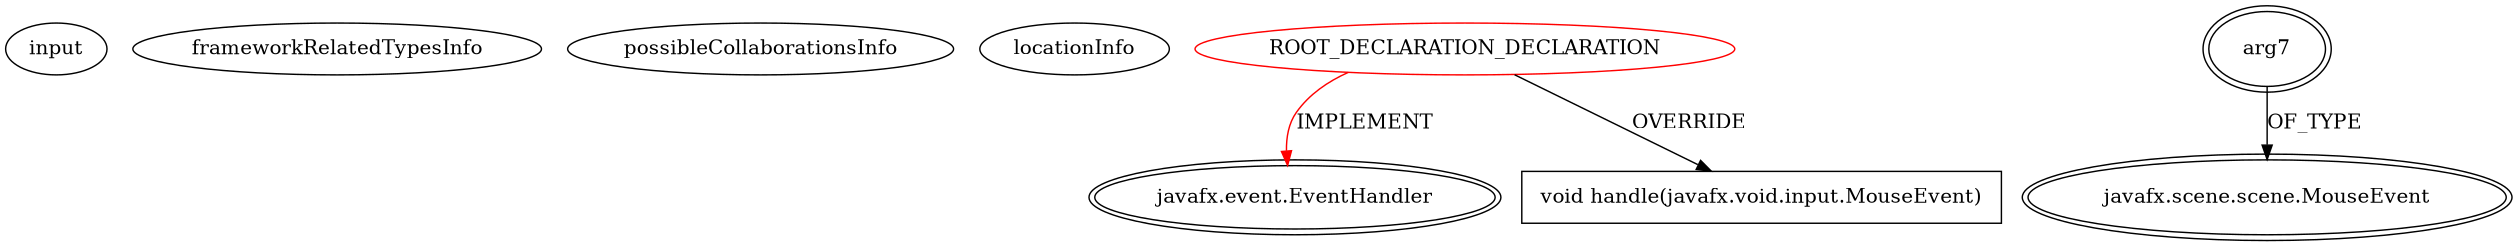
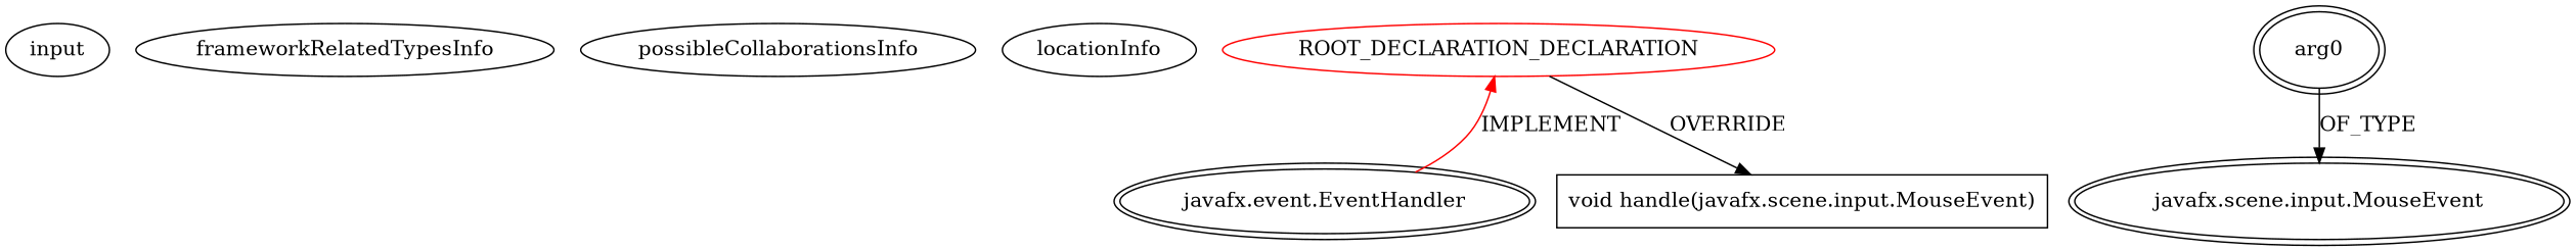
  digraph {
    n1 [category=extension_graph graphId=1536 isAnonymous=true label=input possibleRelation=false]
    frameworkRelatedTypesInfo [0="javafx.event.EventHandler"]
    possibleCollaborationsInfo
    locationInfo [contextSignature="void configureYearPane(javafx.scene.layout.HBox)" filePath="/UrsKR-fxcalendar/fxcalendar-master/src/main/java/com/sai/javafx/calendar/TopPane.java" graphId=1536 projectName="UrsKR-fxcalendar"]
    n5 [color=red isFrameworkType=false label=ROOT_DECLARATION_DECLARATION vertexType=ROOT_ANONYMOUS_DECLARATION]
    n6 [isFrameworkType=true label="javafx.event.EventHandler" peripheries=2 vertexType=FRAMEWORK_INTERFACE_TYPE]
-   n7 [isFrameworkType=false label="void handle(javafx.void.input.MouseEvent)" shape=box vertexType=OVERRIDING_METHOD_DECLARATION]
-   n8 [isFrameworkType=true label=arg7 peripheries=2 vertexType=PARAMETER_DECLARATION]
-   n9 [isFrameworkType=true label="javafx.scene.scene.MouseEvent" peripheries=2 vertexType=FRAMEWORK_CLASS_TYPE]
-   n5 -> n6 [color=red label=IMPLEMENT]
+   n7 [isFrameworkType=false label="void handle(javafx.scene.input.MouseEvent)" shape=box vertexType=OVERRIDING_METHOD_DECLARATION]
+   n8 [isFrameworkType=true label=arg0 peripheries=2 vertexType=PARAMETER_DECLARATION]
+   n9 [isFrameworkType=true label="javafx.scene.input.MouseEvent" peripheries=2 vertexType=FRAMEWORK_CLASS_TYPE]
+   n6 -> n5 [color=red label=IMPLEMENT]
    n5 -> n7 [label=OVERRIDE]
    n8 -> n9 [label=OF_TYPE]
  }
